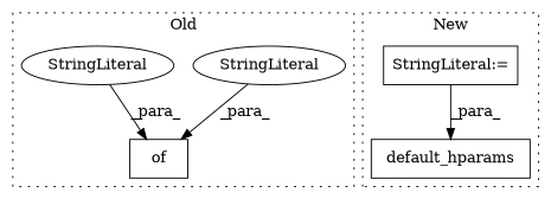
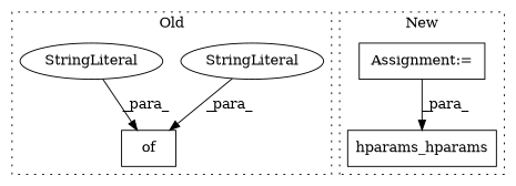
  digraph {
    node [a=32 shape=box]
    n1 [l="3,1" label=of s="497,766"]
    n2 [a=45 l=19 label=StringLiteral s=681 shape=ellipse]
    n3 [a=45 l=6 label=StringLiteral s=500 shape=ellipse]
-   n4 [l=17 label=default_hparams s=659]
-   n5 [a=7 l=8 label="StringLiteral:=" s=628]
+   n4 [l=17 label=hparams_hparams s=659]
+   n5 [a=7 l=8 label="Assignment:=" s=628]
    subgraph cluster_1 {
      label=Old
      style=dotted
      n1
      n2
      n3
    }
    subgraph cluster_2 {
      label=New
      style=dotted
      n4
      n5
    }
    n2 -> n1 [label=_para_]
    n3 -> n1 [label=_para_]
    n5 -> n4 [label=_para_]
  }
